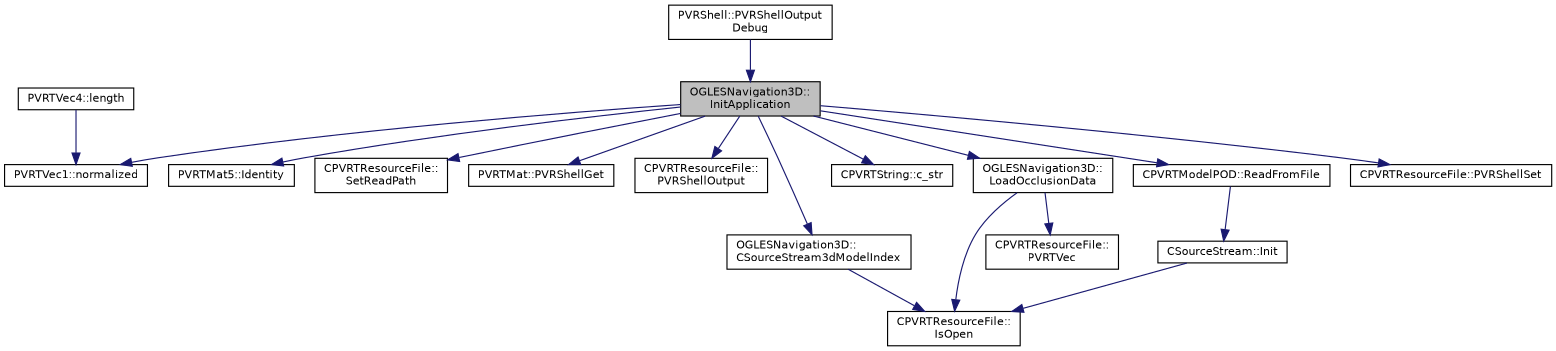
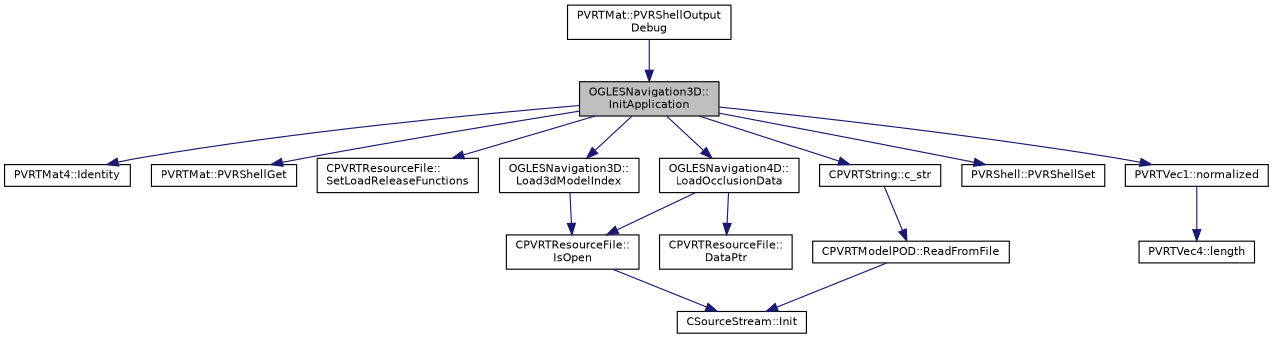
  digraph {
    rankdir=TB
    node [color=black fillcolor=white fontname=Helvetica fontsize=10 shape=record style=filled]
    edge [color=midnightblue fontname=Helvetica fontsize=10 labelfontname=Helvetica labelfontsize=10 style=solid]
    n1 [fillcolor=grey75 fontcolor=black height=0.2 label="OGLESNavigation3D::\lInitApplication" width=0.4]
-   n2 [height=0.2 label="PVRTMat5::Identity" width=0.4]
-   n3 [height=0.2 label="CPVRTResourceFile::\lSetReadPath" width=0.4]
+   n2 [height=0.2 label="PVRTMat4::Identity" width=0.4]
    n4 [height=0.2 label="PVRTMat::PVRShellGet" width=0.4]
-   n5 [height=0.2 label="CPVRTResourceFile::\lPVRShellOutput" width=0.4]
-   n6 [height=0.2 label="OGLESNavigation3D::\lCSourceStream3dModelIndex" width=0.4]
+   n5 [height=0.2 label="CPVRTResourceFile::\lSetLoadReleaseFunctions" width=0.4]
+   n6 [height=0.2 label="OGLESNavigation3D::\lLoad3dModelIndex" width=0.4]
    n7 [height=0.2 label="CPVRTString::c_str" width=0.4]
-   n8 [height=0.2 label="OGLESNavigation3D::\lLoadOcclusionData" width=0.4]
+   n8 [height=0.2 label="OGLESNavigation4D::\lLoadOcclusionData" width=0.4]
    n9 [height=0.2 label="CPVRTModelPOD::ReadFromFile" width=0.4]
-   n10 [height=0.2 label="CPVRTResourceFile::PVRShellSet" width=0.4]
+   n10 [height=0.2 label="PVRShell::PVRShellSet" width=0.4]
    n11 [height=0.2 label="PVRTVec1::normalized" width=0.4]
    n12 [height=0.2 label="CPVRTResourceFile::\lIsOpen" width=0.4]
-   n13 [height=0.2 label="PVRShell::PVRShellOutput\lDebug" width=0.4]
-   n14 [height=0.2 label="CPVRTResourceFile::\lPVRTVec" width=0.4]
+   n13 [height=0.2 label="PVRTMat::PVRShellOutput\lDebug" width=0.4]
+   n14 [height=0.2 label="CPVRTResourceFile::\lDataPtr" width=0.4]
    n15 [height=0.2 label="CSourceStream::Init" width=0.4]
    n16 [height=0.2 label="PVRTVec4::length" width=0.4]
    n1 -> n2
-   n1 -> n3
    n1 -> n4
    n1 -> n5
    n1 -> n6
    n1 -> n7
    n1 -> n8
-   n1 -> n9
+   n7 -> n9
    n1 -> n10
    n1 -> n11
    n6 -> n12
    n8 -> n12
    n8 -> n14
    n9 -> n15
-   n16 -> n11
+   n11 -> n16
    n13 -> n1
-   n15 -> n12
+   n12 -> n15
  }
